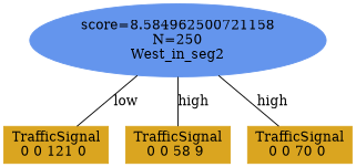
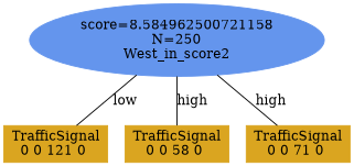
  digraph {
    node [color=goldenrod shape=box style=filled]
    edge [dir=none]
-   n1 [color=cornflowerblue label="score=8.584962500721158\nN=250\nWest_in_seg2" shape=ellipse]
+   n1 [color=cornflowerblue label="score=8.584962500721158\nN=250\nWest_in_score2" shape=ellipse]
    n2 [label="TrafficSignal\n0 0 121 0 "]
-   n3 [label="TrafficSignal\n0 0 58 9 "]
-   n4 [label="TrafficSignal\n0 0 70 0 "]
+   n3 [label="TrafficSignal\n0 0 58 0 "]
+   n4 [label="TrafficSignal\n0 0 71 0 "]
    subgraph sub_1 {
      rank=same
      n1
    }
    subgraph sub_2 {
      rank=same
      n2
    }
    subgraph sub_3 {
      rank=same
      n3
    }
    subgraph sub_4 {
      rank=same
      n4
    }
    n1 -> n2 [label=low]
    n1 -> n3 [label=high]
    n1 -> n4 [label=high]
  }
